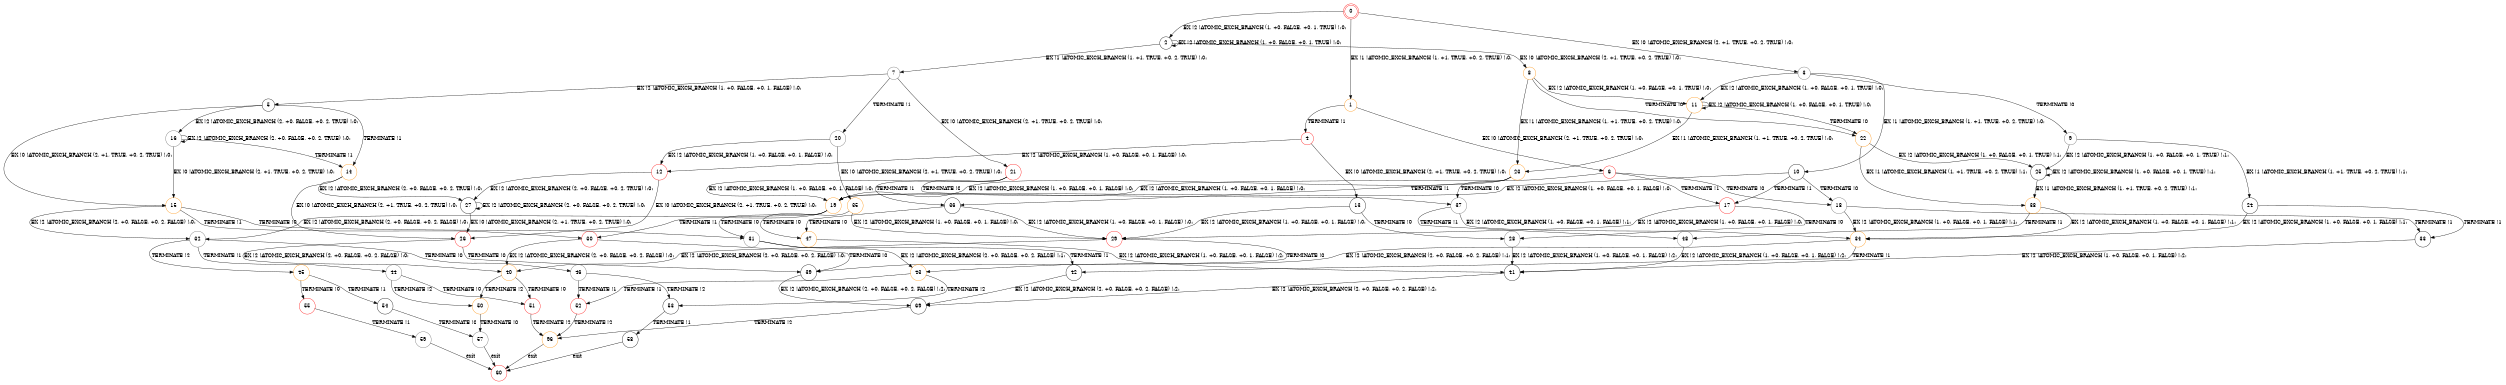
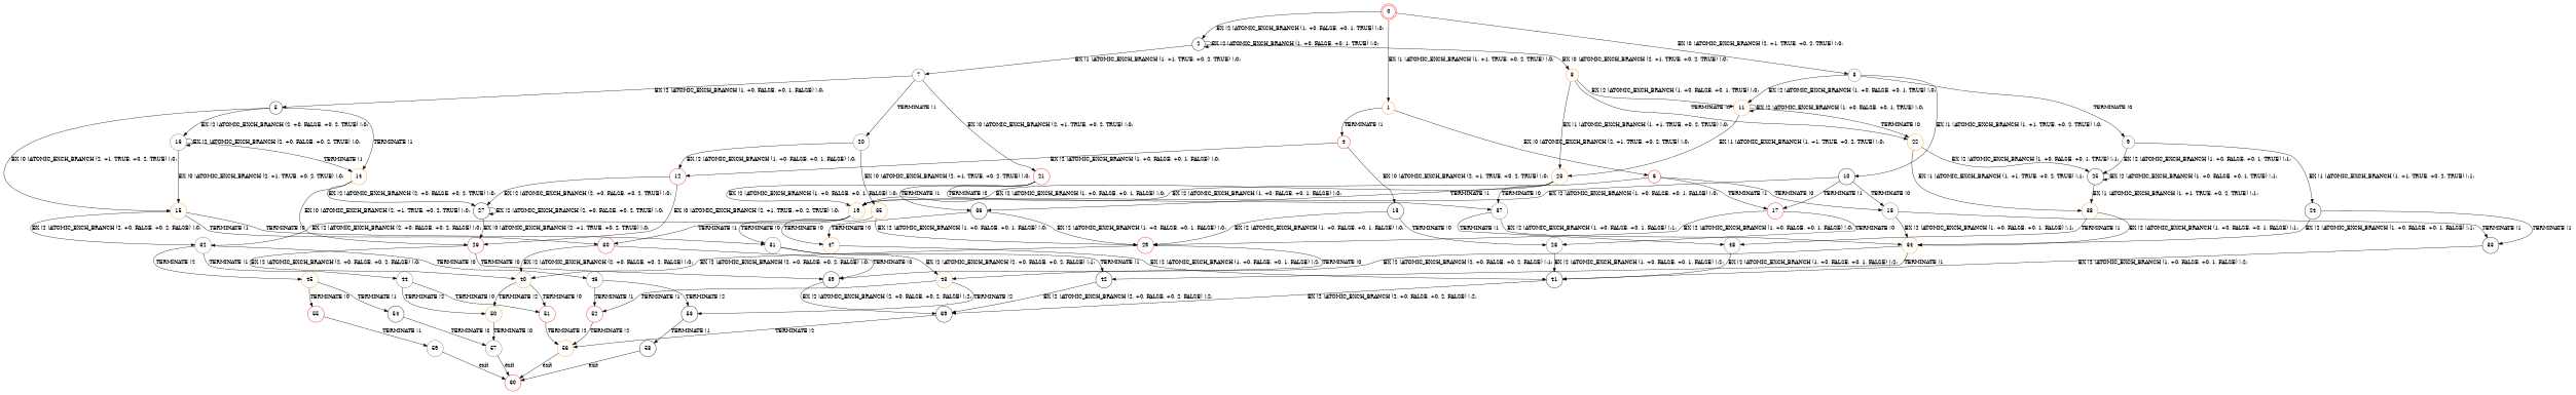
  digraph {
    node [color=darkorange shape=circle]
    0 [color=red peripheries=2]
    1
    2 [color=black]
    3 [color=gray40]
    4 [color=red]
    6 [color=red]
    7 [color=gray40]
    8
    9 [color=gray40]
    10 [color=black]
    11
    12 [color=red]
    13 [color=black]
    5 [color=black]
    14
    15
    16 [color=gray40]
    17 [color=red]
    18 [color=gray40]
    19
    20 [color=gray40]
    21 [color=red]
    22
    23
    24 [color=black]
    25 [color=black]
    26 [color=red]
    27 [color=black]
    28 [color=gray40]
    29 [color=red]
    30 [color=red]
    31 [color=gray40]
    32 [color=gray40]
    33 [color=black]
    34
    35
    36 [color=black]
    37 [color=gray40]
    38
    39 [color=black]
    40
    41 [color=black]
    42 [color=black]
    43
    44 [color=gray40]
    45
    46 [color=gray40]
    47
    48 [color=gray40]
    n50 [color=black label=69]
    50
    51 [color=red]
    52 [color=red]
    53 [color=black]
    54 [color=black]
    55 [color=red]
-   56 [label=96]
+   56
    57 [color=gray40]
    58 [color=black]
    59 [color=gray40]
    60 [color=red]
    0 -> 1 [label="EX !1 !ATOMIC_EXCH_BRANCH (1, +1, TRUE, +0, 2, TRUE) !:0:"]
    0 -> 2 [label="EX !2 !ATOMIC_EXCH_BRANCH (1, +0, FALSE, +0, 1, TRUE) !:0:"]
    0 -> 3 [label="EX !0 !ATOMIC_EXCH_BRANCH (2, +1, TRUE, +0, 2, TRUE) !:0:"]
    1 -> 4 [label="TERMINATE !1"]
    1 -> 6 [label="EX !0 !ATOMIC_EXCH_BRANCH (2, +1, TRUE, +0, 2, TRUE) !:0:"]
    2 -> 2 [label="EX !2 !ATOMIC_EXCH_BRANCH (1, +0, FALSE, +0, 1, TRUE) !:0:"]
    2 -> 7 [label="EX !1 !ATOMIC_EXCH_BRANCH (1, +1, TRUE, +0, 2, TRUE) !:0:"]
    2 -> 8 [label="EX !0 !ATOMIC_EXCH_BRANCH (2, +1, TRUE, +0, 2, TRUE) !:0:"]
    3 -> 9 [label="TERMINATE !0"]
    3 -> 10 [label="EX !1 !ATOMIC_EXCH_BRANCH (1, +1, TRUE, +0, 2, TRUE) !:0:"]
    3 -> 11 [label="EX !2 !ATOMIC_EXCH_BRANCH (1, +0, FALSE, +0, 1, TRUE) !:0:"]
    4 -> 12 [label="EX !2 !ATOMIC_EXCH_BRANCH (1, +0, FALSE, +0, 1, FALSE) !:0:"]
    4 -> 13 [label="EX !0 !ATOMIC_EXCH_BRANCH (2, +1, TRUE, +0, 2, TRUE) !:0:"]
    6 -> 17 [label="TERMINATE !1"]
    6 -> 18 [label="TERMINATE !0"]
    6 -> 19 [label="EX !2 !ATOMIC_EXCH_BRANCH (1, +0, FALSE, +0, 1, FALSE) !:0:"]
    7 -> 5 [label="EX !2 !ATOMIC_EXCH_BRANCH (1, +0, FALSE, +0, 1, FALSE) !:0:"]
    7 -> 20 [label="TERMINATE !1"]
    7 -> 21 [label="EX !0 !ATOMIC_EXCH_BRANCH (2, +1, TRUE, +0, 2, TRUE) !:0:"]
    8 -> 11 [label="EX !2 !ATOMIC_EXCH_BRANCH (1, +0, FALSE, +0, 1, TRUE) !:0:"]
    8 -> 22 [label="TERMINATE !0"]
    8 -> 23 [label="EX !1 !ATOMIC_EXCH_BRANCH (1, +1, TRUE, +0, 2, TRUE) !:0:"]
    9 -> 24 [label="EX !1 !ATOMIC_EXCH_BRANCH (1, +1, TRUE, +0, 2, TRUE) !:1:"]
    9 -> 25 [label="EX !2 !ATOMIC_EXCH_BRANCH (1, +0, FALSE, +0, 1, TRUE) !:1:"]
    10 -> 17 [label="TERMINATE !1"]
    10 -> 18 [label="TERMINATE !0"]
    10 -> 19 [label="EX !2 !ATOMIC_EXCH_BRANCH (1, +0, FALSE, +0, 1, FALSE) !:0:"]
    11 -> 11 [label="EX !2 !ATOMIC_EXCH_BRANCH (1, +0, FALSE, +0, 1, TRUE) !:0:"]
    11 -> 22 [label="TERMINATE !0"]
    11 -> 23 [label="EX !1 !ATOMIC_EXCH_BRANCH (1, +1, TRUE, +0, 2, TRUE) !:0:"]
    12 -> 26 [label="EX !0 !ATOMIC_EXCH_BRANCH (2, +1, TRUE, +0, 2, TRUE) !:0:"]
    12 -> 27 [label="EX !2 !ATOMIC_EXCH_BRANCH (2, +0, FALSE, +0, 2, TRUE) !:0:"]
    13 -> 28 [label="TERMINATE !0"]
    13 -> 29 [label="EX !2 !ATOMIC_EXCH_BRANCH (1, +0, FALSE, +0, 1, FALSE) !:0:"]
    5 -> 14 [label="TERMINATE !1"]
    5 -> 15 [label="EX !0 !ATOMIC_EXCH_BRANCH (2, +1, TRUE, +0, 2, TRUE) !:0:"]
    5 -> 16 [label="EX !2 !ATOMIC_EXCH_BRANCH (2, +0, FALSE, +0, 2, TRUE) !:0:"]
    14 -> 26 [label="EX !0 !ATOMIC_EXCH_BRANCH (2, +1, TRUE, +0, 2, TRUE) !:0:"]
    14 -> 27 [label="EX !2 !ATOMIC_EXCH_BRANCH (2, +0, FALSE, +0, 2, TRUE) !:0:"]
    15 -> 30 [label="TERMINATE !1"]
    15 -> 31 [label="TERMINATE !0"]
    15 -> 32 [label="EX !2 !ATOMIC_EXCH_BRANCH (2, +0, FALSE, +0, 2, FALSE) !:0:"]
    16 -> 14 [label="TERMINATE !1"]
    16 -> 15 [label="EX !0 !ATOMIC_EXCH_BRANCH (2, +1, TRUE, +0, 2, TRUE) !:0:"]
    16 -> 16 [label="EX !2 !ATOMIC_EXCH_BRANCH (2, +0, FALSE, +0, 2, TRUE) !:0:"]
    17 -> 28 [label="TERMINATE !0"]
    17 -> 29 [label="EX !2 !ATOMIC_EXCH_BRANCH (1, +0, FALSE, +0, 1, FALSE) !:0:"]
    18 -> 33 [label="TERMINATE !1"]
    18 -> 34 [label="EX !2 !ATOMIC_EXCH_BRANCH (1, +0, FALSE, +0, 1, FALSE) !:1:"]
    19 -> 30 [label="TERMINATE !1"]
    19 -> 31 [label="TERMINATE !0"]
    19 -> 32 [label="EX !2 !ATOMIC_EXCH_BRANCH (2, +0, FALSE, +0, 2, FALSE) !:0:"]
    20 -> 12 [label="EX !2 !ATOMIC_EXCH_BRANCH (1, +0, FALSE, +0, 1, FALSE) !:0:"]
    20 -> 35 [label="EX !0 !ATOMIC_EXCH_BRANCH (2, +1, TRUE, +0, 2, TRUE) !:0:"]
    21 -> 19 [label="EX !2 !ATOMIC_EXCH_BRANCH (1, +0, FALSE, +0, 1, FALSE) !:0:"]
    21 -> 36 [label="TERMINATE !1"]
    21 -> 37 [label="TERMINATE !0"]
    22 -> 25 [label="EX !2 !ATOMIC_EXCH_BRANCH (1, +0, FALSE, +0, 1, TRUE) !:1:"]
    22 -> 38 [label="EX !1 !ATOMIC_EXCH_BRANCH (1, +1, TRUE, +0, 2, TRUE) !:1:"]
    23 -> 19 [label="EX !2 !ATOMIC_EXCH_BRANCH (1, +0, FALSE, +0, 1, FALSE) !:0:"]
    23 -> 36 [label="TERMINATE !1"]
    23 -> 37 [label="TERMINATE !0"]
    24 -> 33 [label="TERMINATE !1"]
    24 -> 34 [label="EX !2 !ATOMIC_EXCH_BRANCH (1, +0, FALSE, +0, 1, FALSE) !:1:"]
    25 -> 25 [label="EX !2 !ATOMIC_EXCH_BRANCH (1, +0, FALSE, +0, 1, TRUE) !:1:"]
    25 -> 38 [label="EX !1 !ATOMIC_EXCH_BRANCH (1, +1, TRUE, +0, 2, TRUE) !:1:"]
    26 -> 39 [label="TERMINATE !0"]
    26 -> 40 [label="EX !2 !ATOMIC_EXCH_BRANCH (2, +0, FALSE, +0, 2, FALSE) !:0:"]
    27 -> 26 [label="EX !0 !ATOMIC_EXCH_BRANCH (2, +1, TRUE, +0, 2, TRUE) !:0:"]
    27 -> 27 [label="EX !2 !ATOMIC_EXCH_BRANCH (2, +0, FALSE, +0, 2, TRUE) !:0:"]
    28 -> 41 [label="EX !2 !ATOMIC_EXCH_BRANCH (1, +0, FALSE, +0, 1, FALSE) !:2:"]
    29 -> 39 [label="TERMINATE !0"]
    29 -> 40 [label="EX !2 !ATOMIC_EXCH_BRANCH (2, +0, FALSE, +0, 2, FALSE) !:0:"]
    30 -> 39 [label="TERMINATE !0"]
    30 -> 40 [label="EX !2 !ATOMIC_EXCH_BRANCH (2, +0, FALSE, +0, 2, FALSE) !:0:"]
    31 -> 42 [label="TERMINATE !1"]
    31 -> 43 [label="EX !2 !ATOMIC_EXCH_BRANCH (2, +0, FALSE, +0, 2, FALSE) !:1:"]
    32 -> 44 [label="TERMINATE !1"]
    32 -> 45 [label="TERMINATE !2"]
    32 -> 46 [label="TERMINATE !0"]
    33 -> 41 [label="EX !2 !ATOMIC_EXCH_BRANCH (1, +0, FALSE, +0, 1, FALSE) !:2:"]
    34 -> 42 [label="TERMINATE !1"]
    34 -> 43 [label="EX !2 !ATOMIC_EXCH_BRANCH (2, +0, FALSE, +0, 2, FALSE) !:1:"]
    35 -> 29 [label="EX !2 !ATOMIC_EXCH_BRANCH (1, +0, FALSE, +0, 1, FALSE) !:0:"]
    35 -> 47 [label="TERMINATE !0"]
    36 -> 29 [label="EX !2 !ATOMIC_EXCH_BRANCH (1, +0, FALSE, +0, 1, FALSE) !:0:"]
    36 -> 47 [label="TERMINATE !0"]
    37 -> 34 [label="EX !2 !ATOMIC_EXCH_BRANCH (1, +0, FALSE, +0, 1, FALSE) !:1:"]
    37 -> 48 [label="TERMINATE !1"]
    38 -> 34 [label="EX !2 !ATOMIC_EXCH_BRANCH (1, +0, FALSE, +0, 1, FALSE) !:1:"]
    38 -> 48 [label="TERMINATE !1"]
    39 -> n50 [label="EX !2 !ATOMIC_EXCH_BRANCH (2, +0, FALSE, +0, 2, FALSE) !:2:"]
    40 -> 50 [label="TERMINATE !2"]
    40 -> 51 [label="TERMINATE !0"]
    41 -> n50 [label="EX !2 !ATOMIC_EXCH_BRANCH (2, +0, FALSE, +0, 2, FALSE) !:2:"]
    42 -> n50 [label="EX !2 !ATOMIC_EXCH_BRANCH (2, +0, FALSE, +0, 2, FALSE) !:2:"]
    43 -> 52 [label="TERMINATE !1"]
    43 -> 53 [label="TERMINATE !2"]
    44 -> 50 [label="TERMINATE !2"]
    44 -> 51 [label="TERMINATE !0"]
    45 -> 54 [label="TERMINATE !1"]
    45 -> 55 [label="TERMINATE !0"]
    46 -> 52 [label="TERMINATE !1"]
    46 -> 53 [label="TERMINATE !2"]
    47 -> 41 [label="EX !2 !ATOMIC_EXCH_BRANCH (1, +0, FALSE, +0, 1, FALSE) !:2:"]
    48 -> 41 [label="EX !2 !ATOMIC_EXCH_BRANCH (1, +0, FALSE, +0, 1, FALSE) !:2:"]
    n50 -> 56 [label="TERMINATE !2"]
    50 -> 57 [label="TERMINATE !0"]
    51 -> 56 [label="TERMINATE !2"]
    52 -> 56 [label="TERMINATE !2"]
    53 -> 58 [label="TERMINATE !1"]
    54 -> 57 [label="TERMINATE !0"]
    55 -> 59 [label="TERMINATE !1"]
    56 -> 60 [label=exit]
    57 -> 60 [label=exit]
    58 -> 60 [label=exit]
    59 -> 60 [label=exit]
  }
